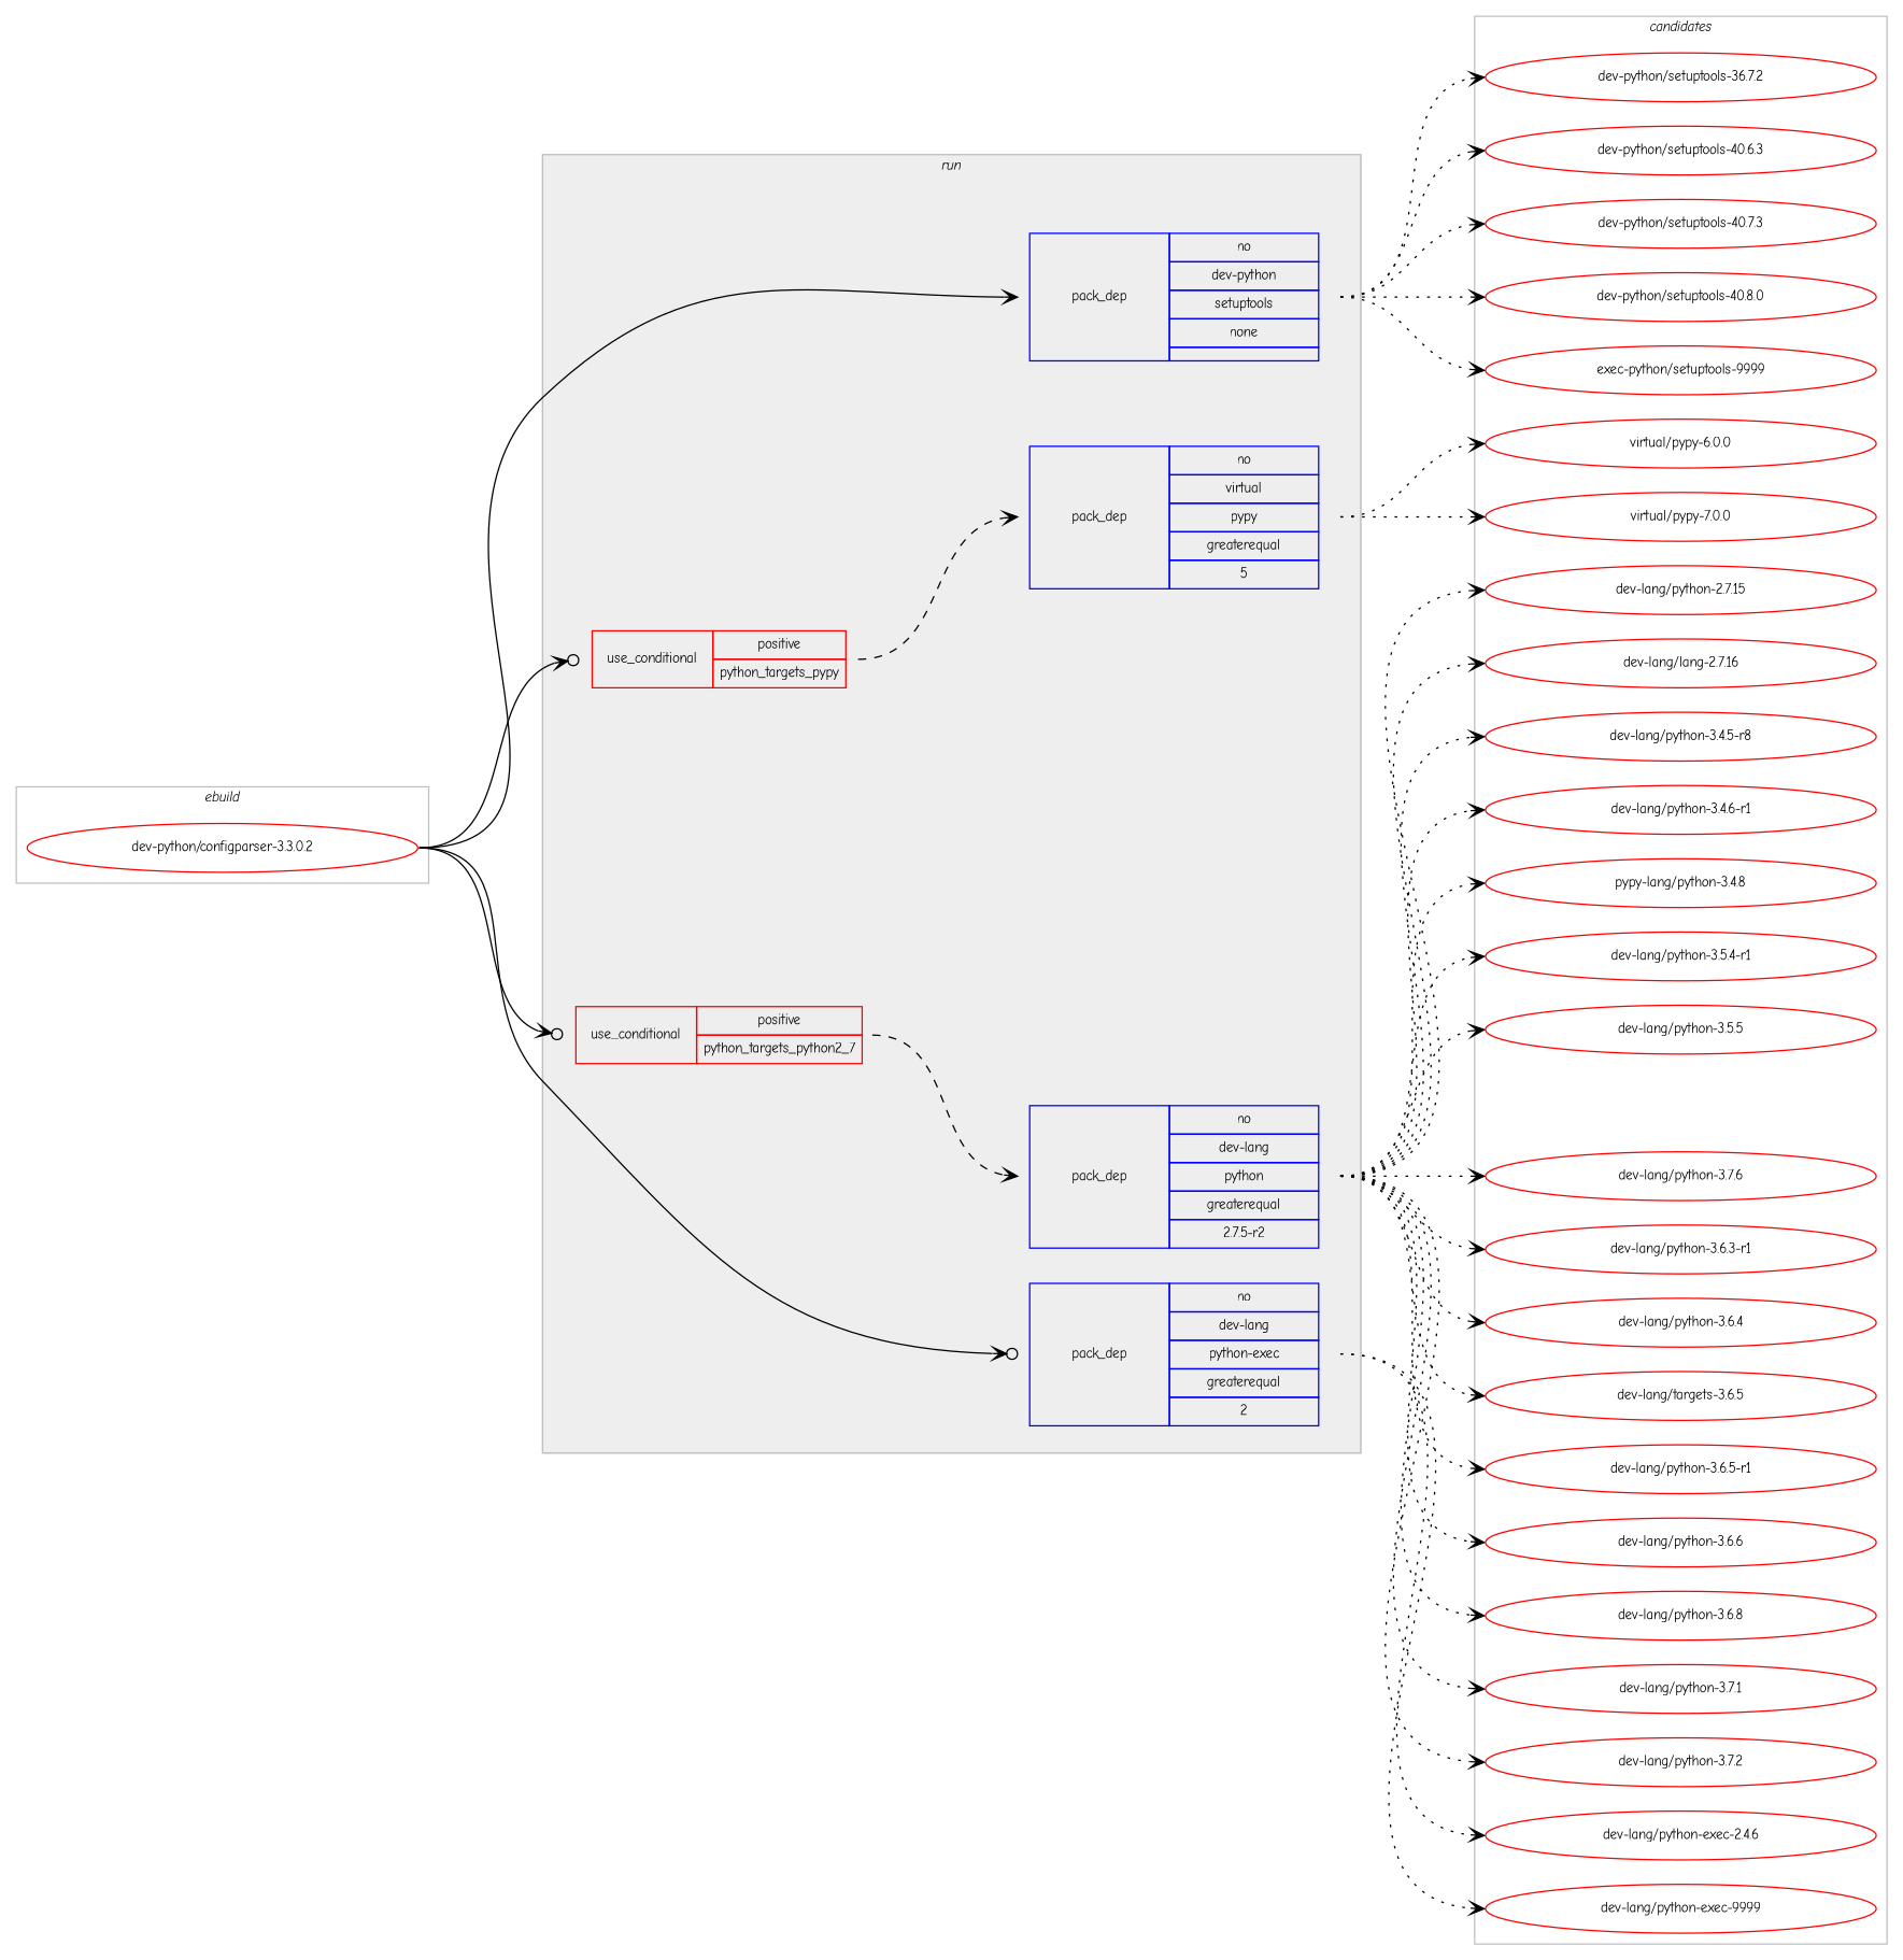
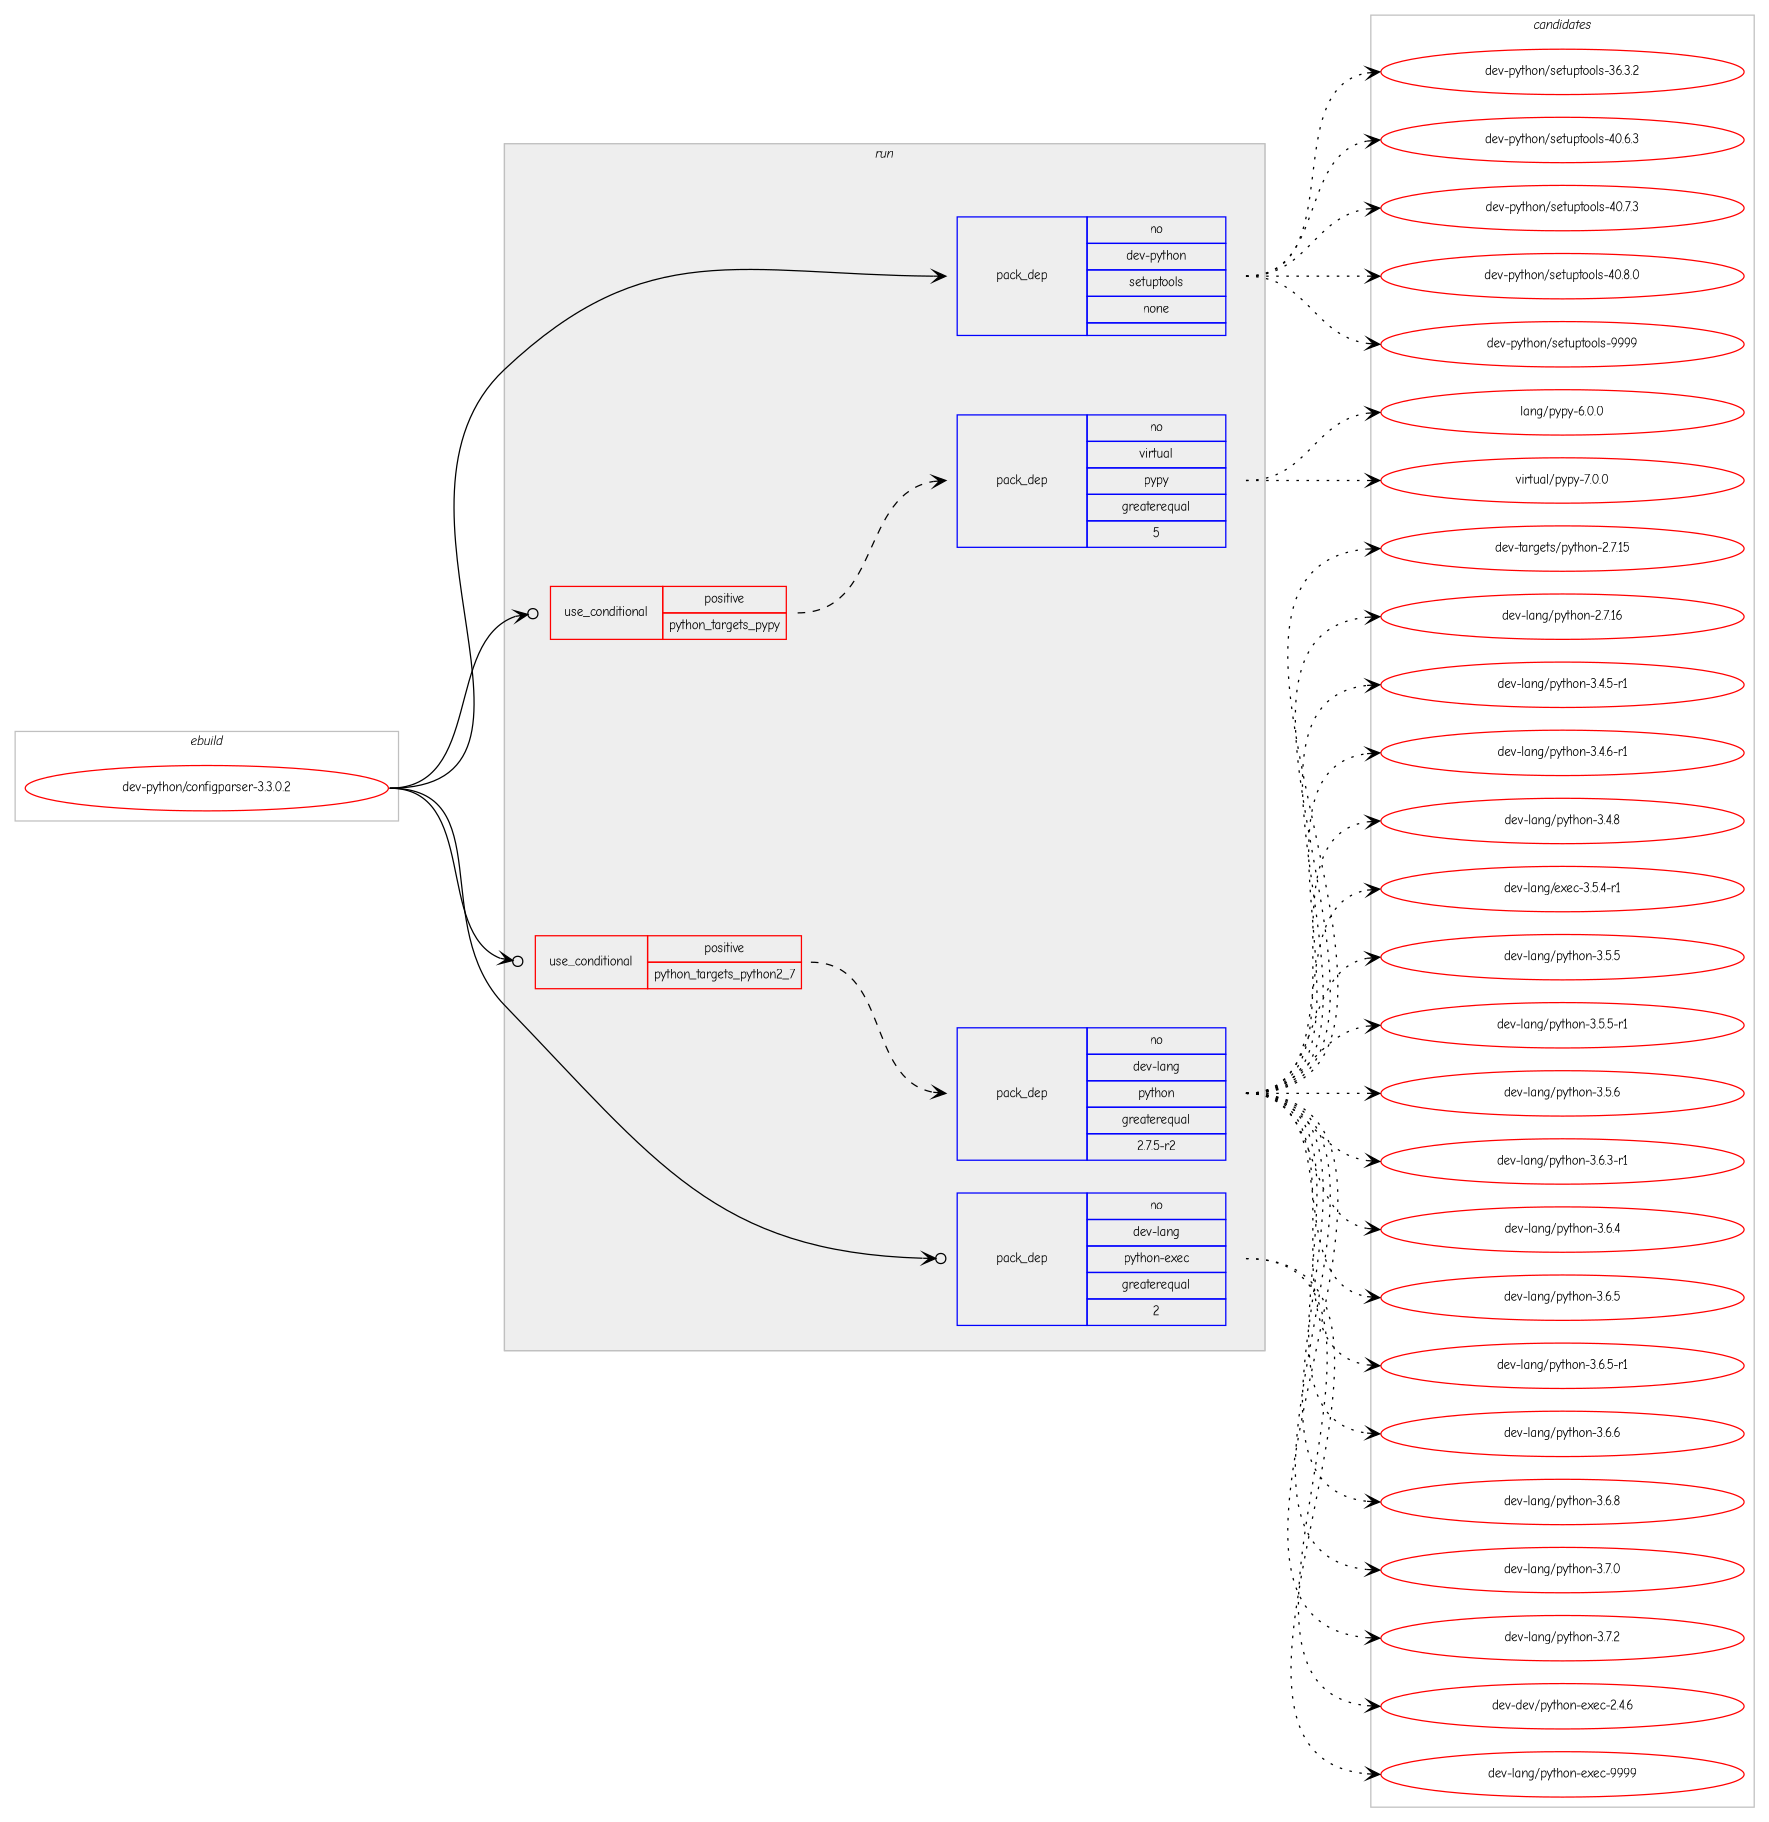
  digraph {
    compound=true
    concentrate=true
    fontname="Comic Neue"
    fontsize=10
    newrank=true
    rankdir=LR
    ranksep=1.5
    node [color=red fontname="Comic Neue" fontsize=10]
    edge [arrowhead=vee fontname="Comic Neue" headport=w style=dotted tailport=e weight=100]
    n1 [label="dev-python/configparser-3.3.0.2" width=4]
    n2 [color=blue label=<<TABLE BORDER="0" CELLBORDER="1" CELLSPACING="0" CELLPADDING="4" WIDTH="220"><TR><TD ROWSPAN="6" CELLPADDING="30">pack_dep</TD></TR><TR><TD WIDTH="110">no</TD></TR><TR><TD>dev-python</TD></TR><TR><TD>setuptools</TD></TR><TR><TD>none</TD></TR><TR><TD></TD></TR></TABLE>> shape=none]
    n3 [color=blue label=<<TABLE BORDER="0" CELLBORDER="1" CELLSPACING="0" CELLPADDING="4" WIDTH="220"><TR><TD ROWSPAN="6" CELLPADDING="30">pack_dep</TD></TR><TR><TD WIDTH="110">no</TD></TR><TR><TD>virtual</TD></TR><TR><TD>pypy</TD></TR><TR><TD>greaterequal</TD></TR><TR><TD>5</TD></TR></TABLE>> shape=none]
    n4 [label=<<TABLE BORDER="0" CELLBORDER="1" CELLSPACING="0" CELLPADDING="4"><TR><TD ROWSPAN="3" CELLPADDING="10">use_conditional</TD></TR><TR><TD>positive</TD></TR><TR><TD>python_targets_pypy</TD></TR></TABLE>> shape=none]
    n5 [color=blue label=<<TABLE BORDER="0" CELLBORDER="1" CELLSPACING="0" CELLPADDING="4" WIDTH="220"><TR><TD ROWSPAN="6" CELLPADDING="30">pack_dep</TD></TR><TR><TD WIDTH="110">no</TD></TR><TR><TD>dev-lang</TD></TR><TR><TD>python</TD></TR><TR><TD>greaterequal</TD></TR><TR><TD>2.7.5-r2</TD></TR></TABLE>> shape=none]
    n6 [label=<<TABLE BORDER="0" CELLBORDER="1" CELLSPACING="0" CELLPADDING="4"><TR><TD ROWSPAN="3" CELLPADDING="10">use_conditional</TD></TR><TR><TD>positive</TD></TR><TR><TD>python_targets_python2_7</TD></TR></TABLE>> shape=none]
    n7 [color=blue label=<<TABLE BORDER="0" CELLBORDER="1" CELLSPACING="0" CELLPADDING="4" WIDTH="220"><TR><TD ROWSPAN="6" CELLPADDING="30">pack_dep</TD></TR><TR><TD WIDTH="110">no</TD></TR><TR><TD>dev-lang</TD></TR><TR><TD>python-exec</TD></TR><TR><TD>greaterequal</TD></TR><TR><TD>2</TD></TR></TABLE>> shape=none]
-   n8 [label="dev-python/setuptools-36.7.2" width=4]
+   n8 [label="dev-python/setuptools-36.3.2" width=4]
    n9 [label="dev-python/setuptools-40.6.3" width=4]
    n10 [label="dev-python/setuptools-40.7.3" width=4]
    n11 [label="dev-python/setuptools-40.8.0" width=4]
-   n12 [label="exec-python/setuptools-9999" width=4]
-   n13 [label="virtual/pypy-6.0.0" width=4]
+   n12 [label="dev-python/setuptools-9999" width=4]
+   n13 [label="lang/pypy-6.0.0" width=4]
    n14 [label="virtual/pypy-7.0.0" width=4]
-   n15 [label="dev-lang/python-2.7.15" width=4]
-   n16 [label="dev-lang/lang-2.7.16" width=4]
-   n17 [label="dev-lang/python-3.4.5-r8" width=4]
+   n15 [label="dev-targets/python-2.7.15" width=4]
+   n16 [label="dev-lang/python-2.7.16" width=4]
+   n17 [label="dev-lang/python-3.4.5-r1" width=4]
    n18 [label="dev-lang/python-3.4.6-r1" width=4]
-   n19 [label="pypy-lang/python-3.4.8" width=4]
-   n20 [label="dev-lang/python-3.5.4-r1" width=4]
+   n19 [label="dev-lang/python-3.4.8" width=4]
+   n20 [label="dev-lang/exec-3.5.4-r1" width=4]
    n21 [label="dev-lang/python-3.5.5" width=4]
-   n23 [label="dev-lang/python-3.7.6" width=4]
+   n22 [label="dev-lang/python-3.5.5-r1" width=4]
+   n23 [label="dev-lang/python-3.5.6" width=4]
    n24 [label="dev-lang/python-3.6.3-r1" width=4]
    n25 [label="dev-lang/python-3.6.4" width=4]
-   n26 [label="dev-lang/targets-3.6.5" width=4]
+   n26 [label="dev-lang/python-3.6.5" width=4]
    n27 [label="dev-lang/python-3.6.5-r1" width=4]
    n28 [label="dev-lang/python-3.6.6" width=4]
    n29 [label="dev-lang/python-3.6.8" width=4]
-   n30 [label="dev-lang/python-3.7.1" width=4]
+   n30 [label="dev-lang/python-3.7.0" width=4]
    n31 [label="dev-lang/python-3.7.2" width=4]
-   n32 [label="dev-lang/python-exec-2.4.6" width=4]
+   n32 [label="dev-dev/python-exec-2.4.6" width=4]
    n33 [label="dev-lang/python-exec-9999" width=4]
    subgraph cluster_1 {
      color=gray
      label=<<i>ebuild</i>>
      rank=same
      n1
    }
    subgraph cluster_2 {
      color=gray
      label=<<i>dependencies</i>>
      subgraph cluster_3 {
        color=gray
        fillcolor="#eeeeee"
        label=<<i>compile</i>>
        style=filled
        subgraph sub_4 {
          color=gray
          fillcolor="#eeeeee"
          label=<<i>compile</i>>
          style=filled
          n2
        }
      }
      subgraph cluster_5 {
        color=gray
        fillcolor="#eeeeee"
        label=<<i>compile and run</i>>
        style=filled
        subgraph sub_6 {
          color=gray
          fillcolor="#eeeeee"
          label=<<i>compile and run</i>>
          style=filled
          n4
          subgraph sub_7 {
            color=gray
            fillcolor="#eeeeee"
            label=<<i>compile and run</i>>
            style=filled
            n3
          }
        }
        subgraph sub_8 {
          color=gray
          fillcolor="#eeeeee"
          label=<<i>compile and run</i>>
          style=filled
          n6
          subgraph sub_9 {
            color=gray
            fillcolor="#eeeeee"
            label=<<i>compile and run</i>>
            style=filled
            n5
          }
        }
        subgraph sub_10 {
          color=gray
          fillcolor="#eeeeee"
          label=<<i>compile and run</i>>
          style=filled
          n7
        }
      }
      subgraph cluster_11 {
        color=gray
        fillcolor="#eeeeee"
        label=<<i>run</i>>
        style=filled
      }
    }
    subgraph cluster_12 {
      color=gray
      label=<<i>candidates</i>>
      rank=same
      subgraph sub_13 {
        color=black
        label=<<i>candidates</i>>
        nodesep=1
        rank=same
        n8
        n9
        n10
        n11
        n12
      }
      subgraph sub_14 {
        color=black
        label=<<i>candidates</i>>
        nodesep=1
        rank=same
        n13
        n14
      }
      subgraph sub_15 {
        color=black
        label=<<i>candidates</i>>
        nodesep=1
        rank=same
        n15
        n16
        n17
        n18
        n19
        n20
        n21
+       n22
        n23
        n24
        n25
        n26
        n27
        n28
        n29
        n30
        n31
      }
      subgraph sub_16 {
        color=black
        label=<<i>candidates</i>>
        nodesep=1
        rank=same
        n32
        n33
      }
    }
    n1 -> n2 [style=solid weight=20]
    n1 -> n4 [arrowhead=odotvee style=solid weight=20]
    n1 -> n6 [arrowhead=odotvee style=solid weight=20]
    n1 -> n7 [arrowhead=odotvee style=solid weight=20]
    n2 -> n8
    n2 -> n9
    n2 -> n10
    n2 -> n11
    n2 -> n12
    n3 -> n13
    n3 -> n14
    n4 -> n3 [style=dashed weight=20]
    n5 -> n15
    n5 -> n16
    n5 -> n17
    n5 -> n18
    n5 -> n19
    n5 -> n20
    n5 -> n21
+   n5 -> n22
    n5 -> n23
    n5 -> n24
    n5 -> n25
    n5 -> n26
    n5 -> n27
    n5 -> n28
    n5 -> n29
    n5 -> n30
    n5 -> n31
    n6 -> n5 [style=dashed weight=20]
    n7 -> n32
    n7 -> n33
  }
